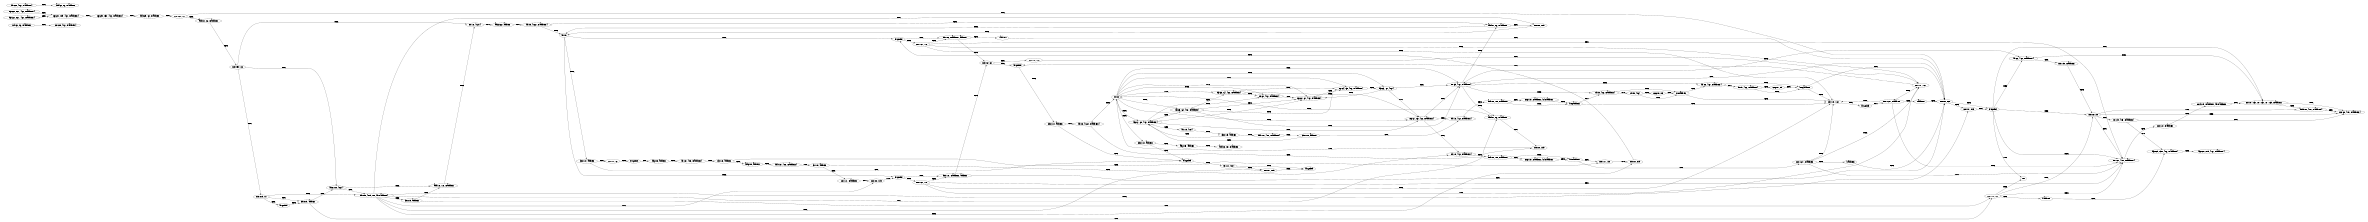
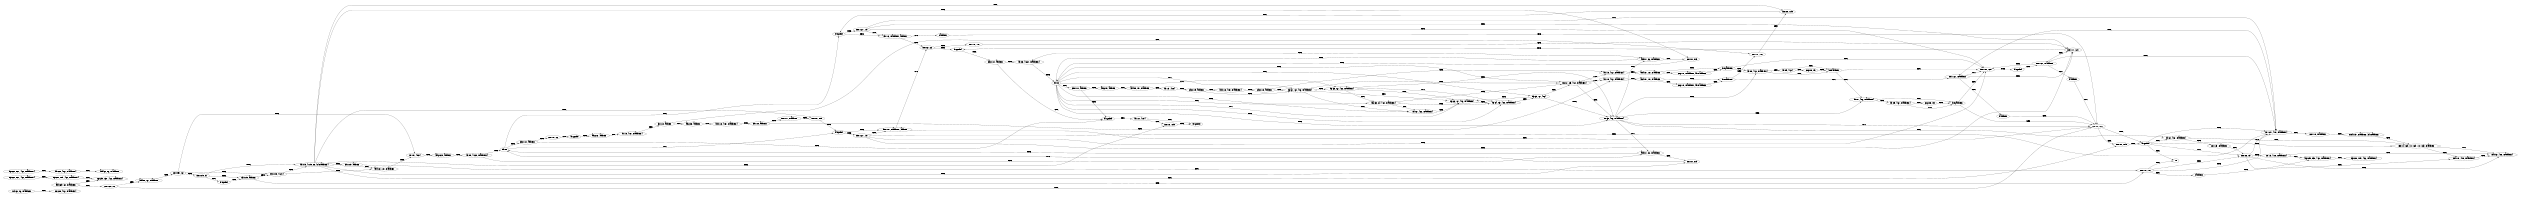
  digraph {
    rankdir=LR
    n1 [label="sub sp , sp , # address"]
    n2 [label="str x28 , [ sp , # address ]"]
    n3 [label="stp x22 , x21 , [ sp , # address ]"]
    n4 [label="stp x20 , x19 , [ sp , # address ]"]
    n5 [label="stp x29 , x30 , [ sp , # address ]"]
    n6 [label="add x29 , sp , # address"]
    n7 [label="mov x20 , x0"]
    n8 [label="add x0 , sp , # address"]
    n9 [label="mov x0 , x20"]
    n10 [label="mov x51 , x2"]
    n11 [label="mov x1 , x19"]
    n12 [label="bl symbol"]
    n13 [label="mov x19 , x1"]
    n14 [label="ldrsw x8 , [ x21 ]"]
    n15 [label="str w8 , [ x21 ]"]
    n16 [label="bl symbol"]
    n17 [label="cbz x19 , address"]
    n18 [label="ldr x19 , [ x19 , x8 , lsl # address ]"]
    n19 [label="add w8 , w8 , # address"]
    n20 [label="adrp x22 , address"]
    n21 [label="mov w0 , wzr"]
    n22 [label="cbz x19 , address"]
    n23 [label="mov x0 , x19"]
    n24 [label="mov x1 , x19"]
    n25 [label="mov x0 , x19"]
    n26 [label="mov x0 , x19"]
    n27 [label="mov x0 , x19"]
    n28 [label="b address"]
    n29 [label=ret]
    n30 [label="mov x8 , x0"]
    n31 [label="str w21 , [ x0 , # address ]"]
    n32 [label="ldp x29 , x30 , [ sp , # address ]"]
    n33 [label="strh w0 , [ x8 , # address ]"]
    n34 [label="stur q0 , [ x8 , # address ]"]
    n35 [label="str w9 , [ x8 , # address ]"]
    n36 [label="mov w0 , # address"]
    n37 [label="ldp x20 , x19 , [ sp , # address ]"]
    n38 [label="blr x8"]
    n39 [label="bl symbol"]
    n40 [label="bl symbol"]
    n41 [label="bl symbol"]
    n42 [label="blr x8"]
    n43 [label="ldp x22 , x21 , [ sp , # address ]"]
    n44 [label="ldr x28 , [ sp , # address ]"]
    n45 [label="add sp , sp , # address"]
    n46 [label="ldr x8 , [ x22 , # address ]"]
    n47 [label="add x1 , sp , # address"]
    n48 [label="cbnz w0 , address"]
    n49 [label="bl symbol"]
    n50 [label="mov x0 , sp"]
    n51 [label="mov w21 , w0"]
    n52 [label="tbz w6 , # address , address"]
    n53 [label="mov w21 , w0"]
    n54 [label="tbnz w0 , # address , address"]
    n55 [label="ldr w0 , [ x0 ]"]
    n56 [label="bl symbol"]
    n57 [label="adrp x8 , address"]
    n58 [label="ldr w8 , [ x8 , # address ]"]
    n59 [label="cbz w8 , address"]
    n60 [label="adrp x8 , address"]
    n61 [label="mov w1 , wzr"]
    n62 [label="ldrb w8 , [ x8 , # address ]"]
    n63 [label="cbz w8 , address"]
    n64 [label="ldr w8 , [ sp , # address ]"]
    n65 [label="mov w1 , # address"]
    n66 [label="and w8 , w8 , # address"]
    n67 [label="cmp w8 , # address , lsl # address"]
    n68 [label="b.ne address"]
    n69 [label="mov w1 , w21"]
    n70 [label="mov w0 , w21"]
    n71 [label="mov x2 , sp"]
    n72 [label="b address"]
    n73 [label="bl symbol"]
    n74 [label="bl symbol"]
    n75 [label="mov w0 , wzr"]
    n76 [label="cbnz w0 , address"]
    n77 [label="mov w21 , # address"]
    n78 [label="b address"]
    n79 [label="ldr q0 , [ sp , # address ]"]
    n80 [label="ext v0 . 16b , v0 . 16b , v0 . 16b , # address"]
    n81 [label="ldr x8 , [ x22 , # address ]"]
    n82 [label="add x1 , sp , # address"]
    n83 [label="cbnz w0 , address"]
    n84 [label="ldp q1 , q0 , [ sp , # address ]"]
    n85 [label="ldp q3 , q2 , [ sp , # address ]"]
    n86 [label="ldp q5 , q4 , [ sp , # address ]"]
    n87 [label="str q0 , [ sp , # address ]"]
    n88 [label="stp q2 , q1 , [ sp , # address ]"]
    n89 [label="stp q4 , q3 , [ sp , # address ]"]
    n90 [label="ldp q3 , q1 , [ sp ]"]
    n91 [label="stp q1 , q5 , [ sp , # address ]"]
    n92 [label="str q3 , [ sp , # address ]"]
    n93 [label="mov w9 , # address"]
    n94 [label="movk w9 , # address , lsl # address"]
    n95 [label="adrp x8 , address"]
    n96 [label="ldr w8 , [ sp , # address ]"]
    n97 [label="ldr x8 , [ sp , # address ]"]
    n98 [label="ldr x8 , [ sp , # address ]"]
    n99 [label="add x8 , x8 , # address"]
    n100 [label="ldr w9 , [ x8 ]"]
    n101 [label="cbnz w9 , address"]
    n102 [label="ldrb w8 , [ x8 , # address ]"]
    n103 [label="cbnz w8 , address"]
    n104 [label="and w8 , w8 , # address"]
    n105 [label="ldr x9 , [ sp ]"]
    n106 [label="b.ne address"]
    n107 [label="ldr x9 , [ sp , # address ]"]
    n108 [label="b.eq address"]
    n109 [label="cmp w8 , # address , lsl # address"]
    n110 [label="b.eq address"]
    n111 [label="mov w21 , # address"]
    n112 [label="cmp x8 , x9"]
    n113 [label="b address"]
    n114 [label="cmp x8 , x9"]
    n1 -> n2 [label=CFG]
    n3 -> n4 [label=CFG]
    n4 -> n5 [label=CFG]
-   n5 -> n6 [label=CFG]
+   n6 -> n5 [label=CFG]
    n6 -> n7 [label=CFG]
    n7 -> n8 [label=CFG]
    n7 -> n9 [label=DFG]
    n8 -> n10 [label=CFG]
    n9 -> n11 [label=CFG]
    n9 -> n12 [label=DFG]
    n10 -> n13 [label=CFG]
    n10 -> n14 [label=DFG]
    n10 -> n15 [label=DFG]
    n11 -> n12 [label=DFG]
    n12 -> n29 [label=DFG]
    n12 -> n30 [label=DFG]
    n12 -> n31 [label=DFG]
    n12 -> n79 [label=DFG]
    n12 -> n80 [label=DFG]
    n13 -> n16 [label=CFG]
    n13 -> n17 [label=DFG]
    n13 -> n18 [label=DFG]
    n14 -> n18 [label=CFG]
    n14 -> n19 [label=DFG]
    n15 -> n20 [label=CFG]
    n16 -> n17 [label=CFG]
    n17 -> n14 [label=CFG]
    n17 -> n21 [label=CFG]
    n18 -> n11 [label=DFG]
    n18 -> n22 [label=DFG]
    n18 -> n23 [label=DFG]
    n18 -> n24 [label=DFG]
    n18 -> n25 [label=DFG]
    n18 -> n26 [label=DFG]
    n18 -> n27 [label=DFG]
    n19 -> n15 [label=DFG]
    n20 -> n46 [label=CFG]
    n21 -> n28 [label=CFG]
    n21 -> n29 [label=DFG]
    n21 -> n30 [label=DFG]
    n21 -> n31 [label=DFG]
    n22 -> n19 [label=CFG]
    n22 -> n21 [label=CFG]
    n23 -> n38 [label=DFG]
    n24 -> n39 [label=DFG]
    n25 -> n40 [label=DFG]
    n26 -> n41 [label=DFG]
    n27 -> n42 [label=DFG]
    n28 -> n32 [label=CFG]
    n30 -> n31 [label=CFG]
    n30 -> n33 [label=DFG]
    n30 -> n34 [label=DFG]
    n30 -> n35 [label=DFG]
    n31 -> n36 [label=CFG]
    n32 -> n37 [label=CFG]
    n33 -> n34 [label=CFG]
    n35 -> n32 [label=CFG]
    n35 -> n34 [label=CFG]
    n36 -> n94 [label=CFG]
    n38 -> n40 [label=DFG]
    n38 -> n41 [label=DFG]
    n38 -> n48 [label=DFG]
    n40 -> n51 [label=DFG]
    n40 -> n52 [label=DFG]
    n41 -> n53 [label=DFG]
    n41 -> n54 [label=DFG]
    n42 -> n83 [label=DFG]
    n42 -> n84 [label=DFG]
    n42 -> n85 [label=DFG]
    n42 -> n86 [label=DFG]
    n42 -> n87 [label=DFG]
    n42 -> n88 [label=DFG]
    n42 -> n89 [label=DFG]
    n42 -> n90 [label=DFG]
    n42 -> n91 [label=DFG]
    n42 -> n92 [label=DFG]
-   n43 -> n4 [label=CFG]
+   n43 -> n44 [label=CFG]
    n44 -> n45 [label=CFG]
    n46 -> n38 [label=DFG]
    n46 -> n47 [label=CFG]
    n47 -> n23 [label=CFG]
    n47 -> n38 [label=DFG]
    n48 -> n49 [label=CFG]
    n48 -> n50 [label=CFG]
    n49 -> n55 [label=DFG]
    n50 -> n56 [label=CFG]
    n51 -> n31 [label=DFG]
    n51 -> n52 [label=CFG]
    n51 -> n69 [label=DFG]
    n51 -> n70 [label=DFG]
    n52 -> n71 [label=CFG]
    n52 -> n72 [label=CFG]
    n53 -> n31 [label=DFG]
    n53 -> n54 [label=CFG]
    n53 -> n69 [label=DFG]
    n53 -> n70 [label=DFG]
    n54 -> n9 [label=CFG]
    n54 -> n71 [label=CFG]
    n55 -> n24 [label=CFG]
    n55 -> n39 [label=DFG]
    n56 -> n57 [label=CFG]
    n57 -> n58 [label=CFG]
    n58 -> n59 [label=DFG]
    n59 -> n60 [label=CFG]
    n59 -> n61 [label=CFG]
    n60 -> n62 [label=CFG]
    n61 -> n25 [label=CFG]
    n62 -> n63 [label=DFG]
    n63 -> n64 [label=CFG]
    n63 -> n65 [label=CFG]
    n64 -> n66 [label=DFG]
    n65 -> n26 [label=CFG]
    n66 -> n67 [label=CFG]
    n66 -> n68 [label=DFG]
    n67 -> n68 [label=CFG]
    n68 -> n61 [label=CFG]
    n68 -> n77 [label=CFG]
    n69 -> n73 [label=DFG]
    n70 -> n74 [label=DFG]
    n71 -> n73 [label=DFG]
    n71 -> n75 [label=CFG]
    n72 -> n9 [label=CFG]
    n73 -> n76 [label=DFG]
    n74 -> n111 [label=CFG]
    n75 -> n69 [label=CFG]
    n76 -> n49 [label=CFG]
    n76 -> n81 [label=CFG]
    n77 -> n31 [label=DFG]
    n77 -> n69 [label=DFG]
    n77 -> n70 [label=DFG]
    n77 -> n78 [label=CFG]
    n78 -> n9 [label=CFG]
    n79 -> n80 [label=DFG]
    n79 -> n93 [label=CFG]
    n80 -> n33 [label=CFG]
    n80 -> n34 [label=DFG]
    n81 -> n42 [label=DFG]
    n81 -> n82 [label=CFG]
    n82 -> n27 [label=CFG]
    n82 -> n42 [label=DFG]
    n83 -> n49 [label=CFG]
    n83 -> n95 [label=CFG]
    n84 -> n85 [label=CFG]
    n84 -> n87 [label=DFG]
    n84 -> n88 [label=DFG]
    n84 -> n91 [label=DFG]
    n85 -> n86 [label=CFG]
    n85 -> n88 [label=DFG]
    n85 -> n89 [label=DFG]
    n85 -> n92 [label=DFG]
    n86 -> n87 [label=CFG]
    n86 -> n89 [label=DFG]
    n86 -> n91 [label=DFG]
    n87 -> n88 [label=CFG]
    n88 -> n89 [label=CFG]
    n89 -> n90 [label=CFG]
    n90 -> n88 [label=DFG]
    n90 -> n91 [label=DFG]
    n90 -> n92 [label=DFG]
    n91 -> n64 [label=DFG]
    n91 -> n92 [label=CFG]
    n91 -> n96 [label=DFG]
    n92 -> n9 [label=CFG]
    n92 -> n47 [label=DFG]
    n92 -> n79 [label=DFG]
    n92 -> n82 [label=DFG]
    n92 -> n97 [label=DFG]
    n92 -> n98 [label=DFG]
    n93 -> n30 [label=CFG]
    n94 -> n80 [label=CFG]
    n95 -> n99 [label=CFG]
    n96 -> n104 [label=DFG]
    n97 -> n105 [label=CFG]
    n97 -> n106 [label=DFG]
    n98 -> n107 [label=CFG]
    n98 -> n108 [label=DFG]
-   n84 -> n100 [label=CFG]
+   n99 -> n100 [label=CFG]
    n100 -> n101 [label=DFG]
    n101 -> n84 [label=CFG]
    n101 -> n102 [label=CFG]
    n102 -> n103 [label=DFG]
    n103 -> n84 [label=CFG]
    n103 -> n96 [label=CFG]
    n104 -> n109 [label=CFG]
    n104 -> n110 [label=DFG]
    n105 -> n106 [label=DFG]
    n105 -> n112 [label=CFG]
    n106 -> n70 [label=CFG]
    n106 -> n98 [label=CFG]
    n107 -> n108 [label=DFG]
    n107 -> n114 [label=CFG]
    n108 -> n9 [label=CFG]
    n108 -> n70 [label=CFG]
    n109 -> n110 [label=CFG]
    n110 -> n70 [label=CFG]
    n110 -> n97 [label=CFG]
    n111 -> n31 [label=DFG]
    n111 -> n69 [label=DFG]
    n111 -> n70 [label=DFG]
    n111 -> n113 [label=CFG]
    n112 -> n106 [label=CFG]
    n113 -> n9 [label=CFG]
    n114 -> n108 [label=CFG]
  }
